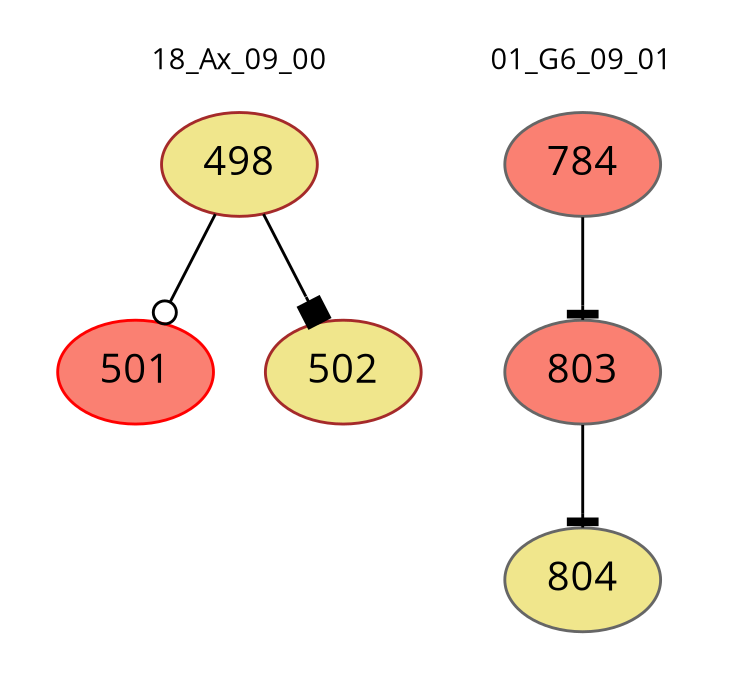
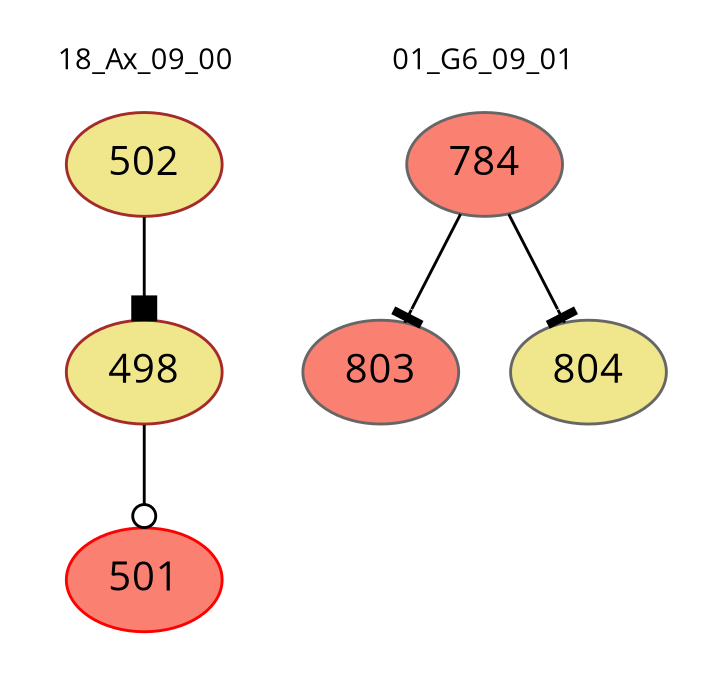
  digraph {
    fontname="Open Sans"
    node [color=gray40 fillcolor=khaki fontname="Open Sans" style=filled]
    edge [arrowhead=tee color=black fontname="Open Sans"]
    n1 [color=brown label=498]
    n2 [color=red fillcolor=salmon label=501]
    n3 [color=brown label=502]
    n4 [fillcolor=salmon label=803]
    n5 [fillcolor=salmon label=784]
    n6 [label=804]
    subgraph cluster_1 {
      color=white
      fontsize=10
      label="18_Ax_09_00"
      n1
      n2
      n3
    }
    subgraph cluster_2 {
      color=white
      fontsize=10
      label="01_G6_09_01"
      n4
      n5
      n6
    }
    n1 -> n2 [arrowhead=odot]
-   n1 -> n3 [arrowhead=box]
-   n4 -> n6
+   n3 -> n1 [arrowhead=box]
+   n5 -> n6
    n5 -> n4
  }
